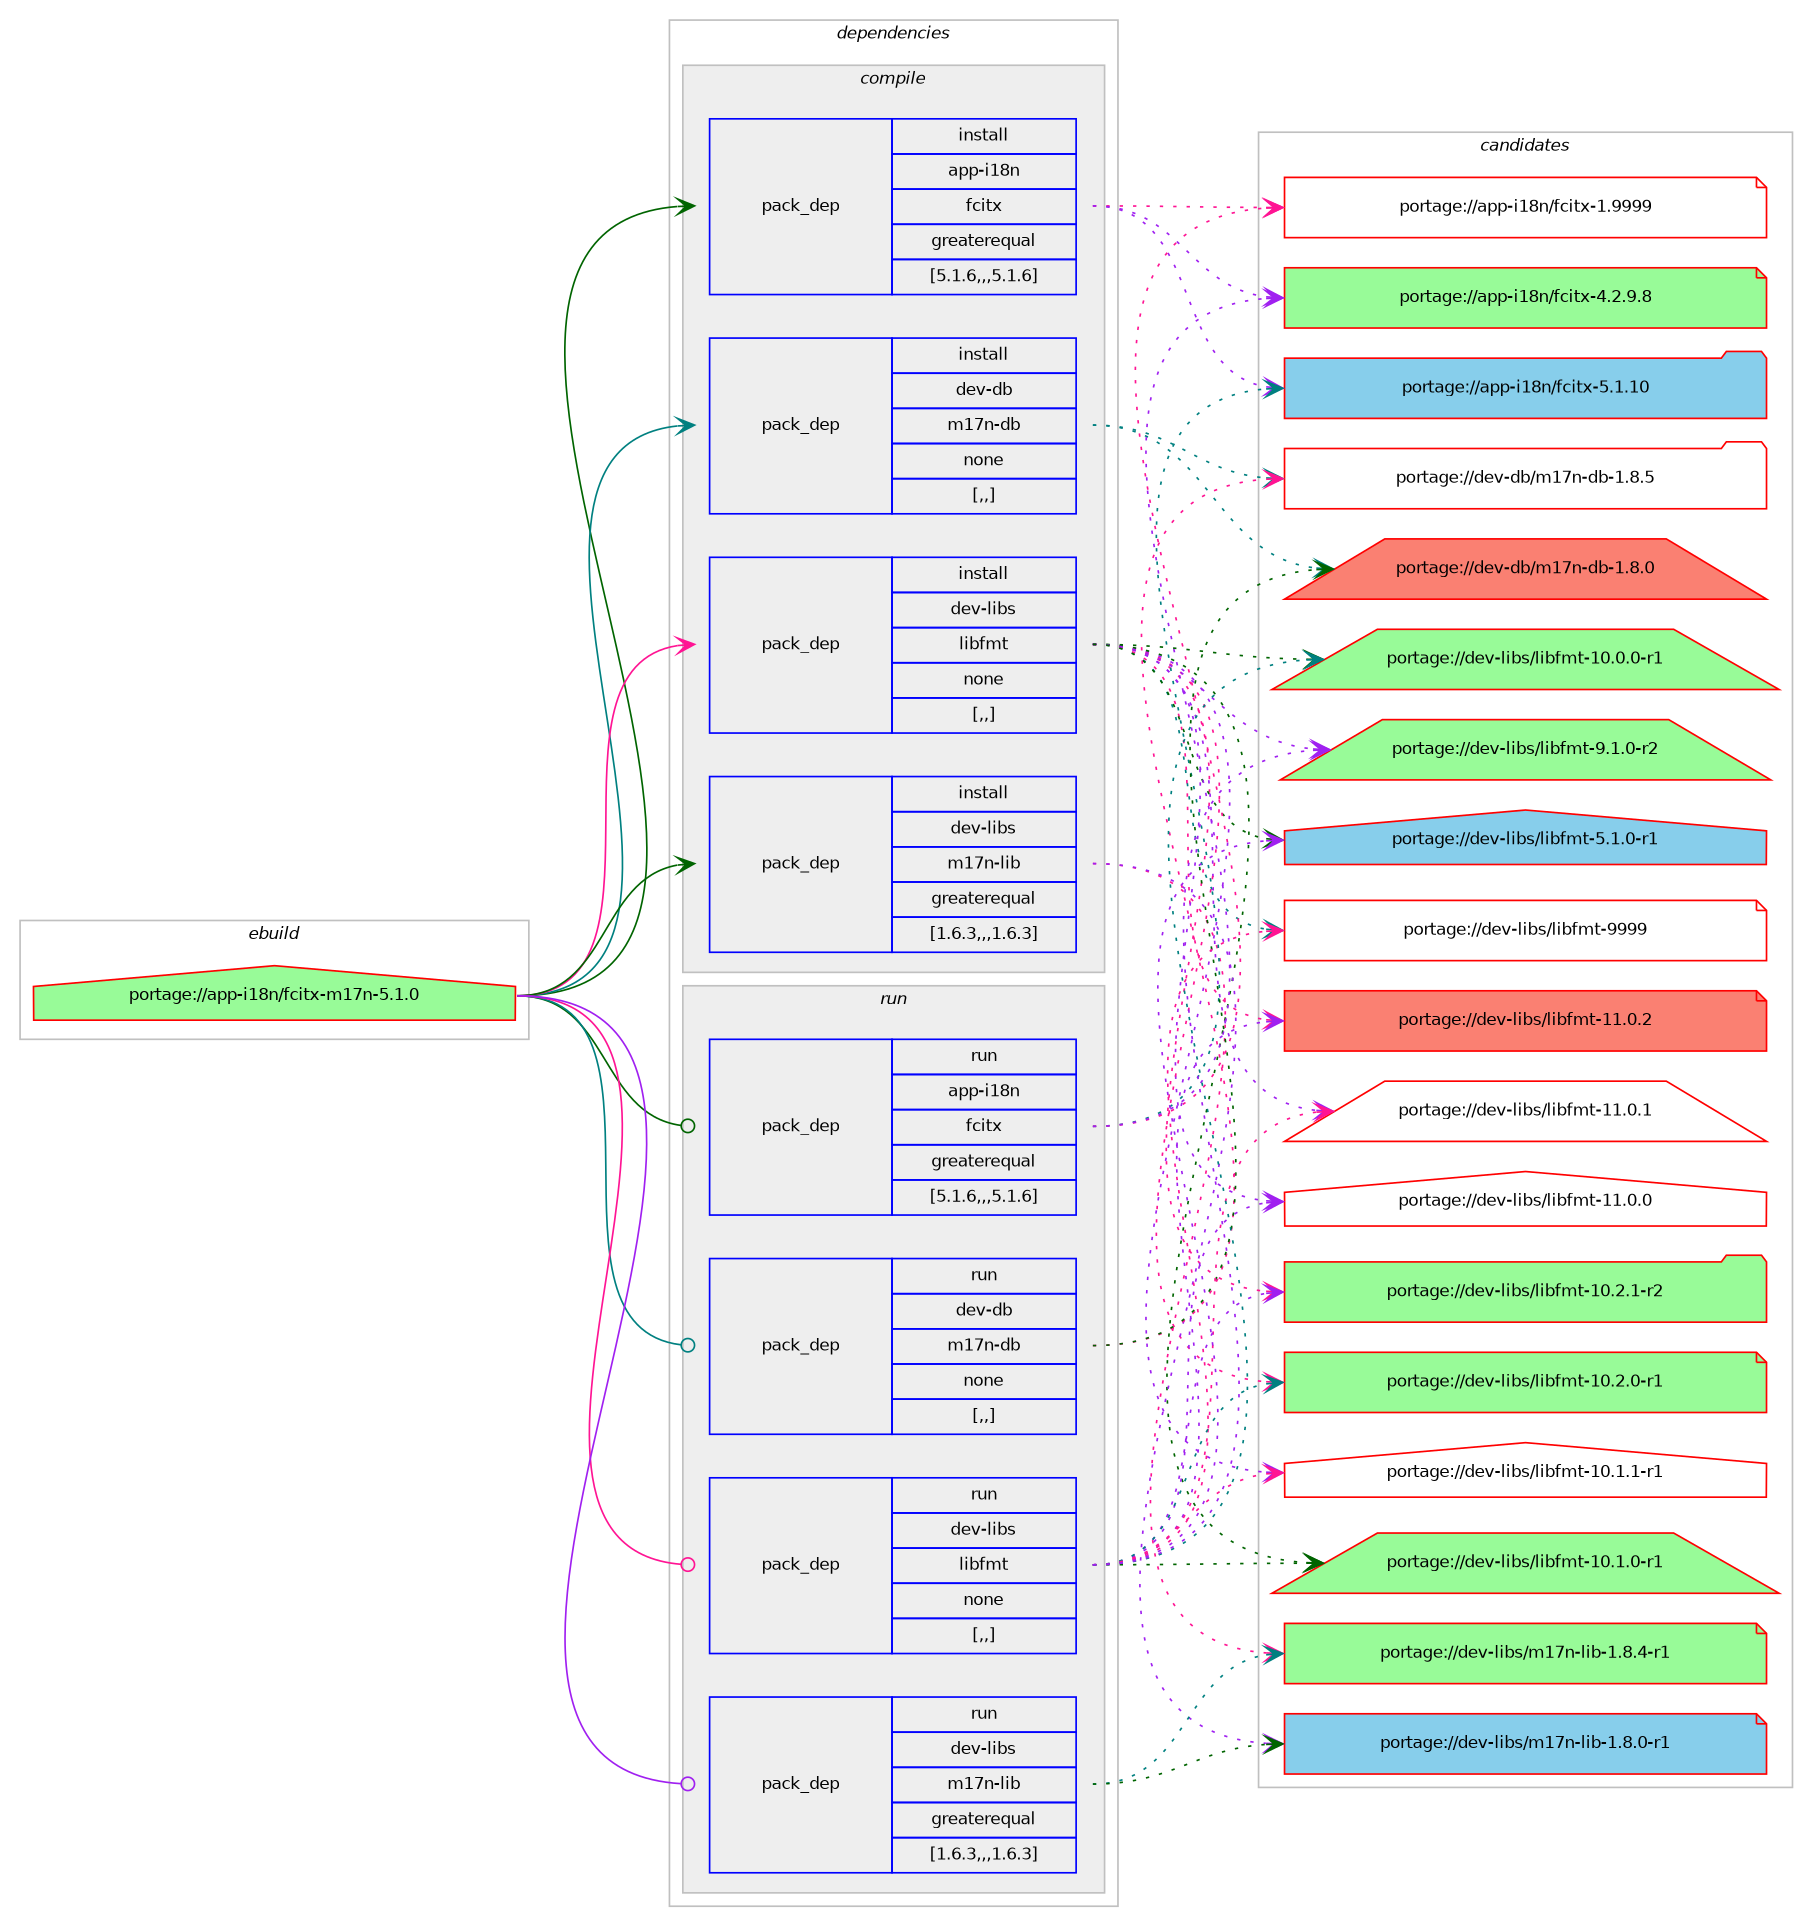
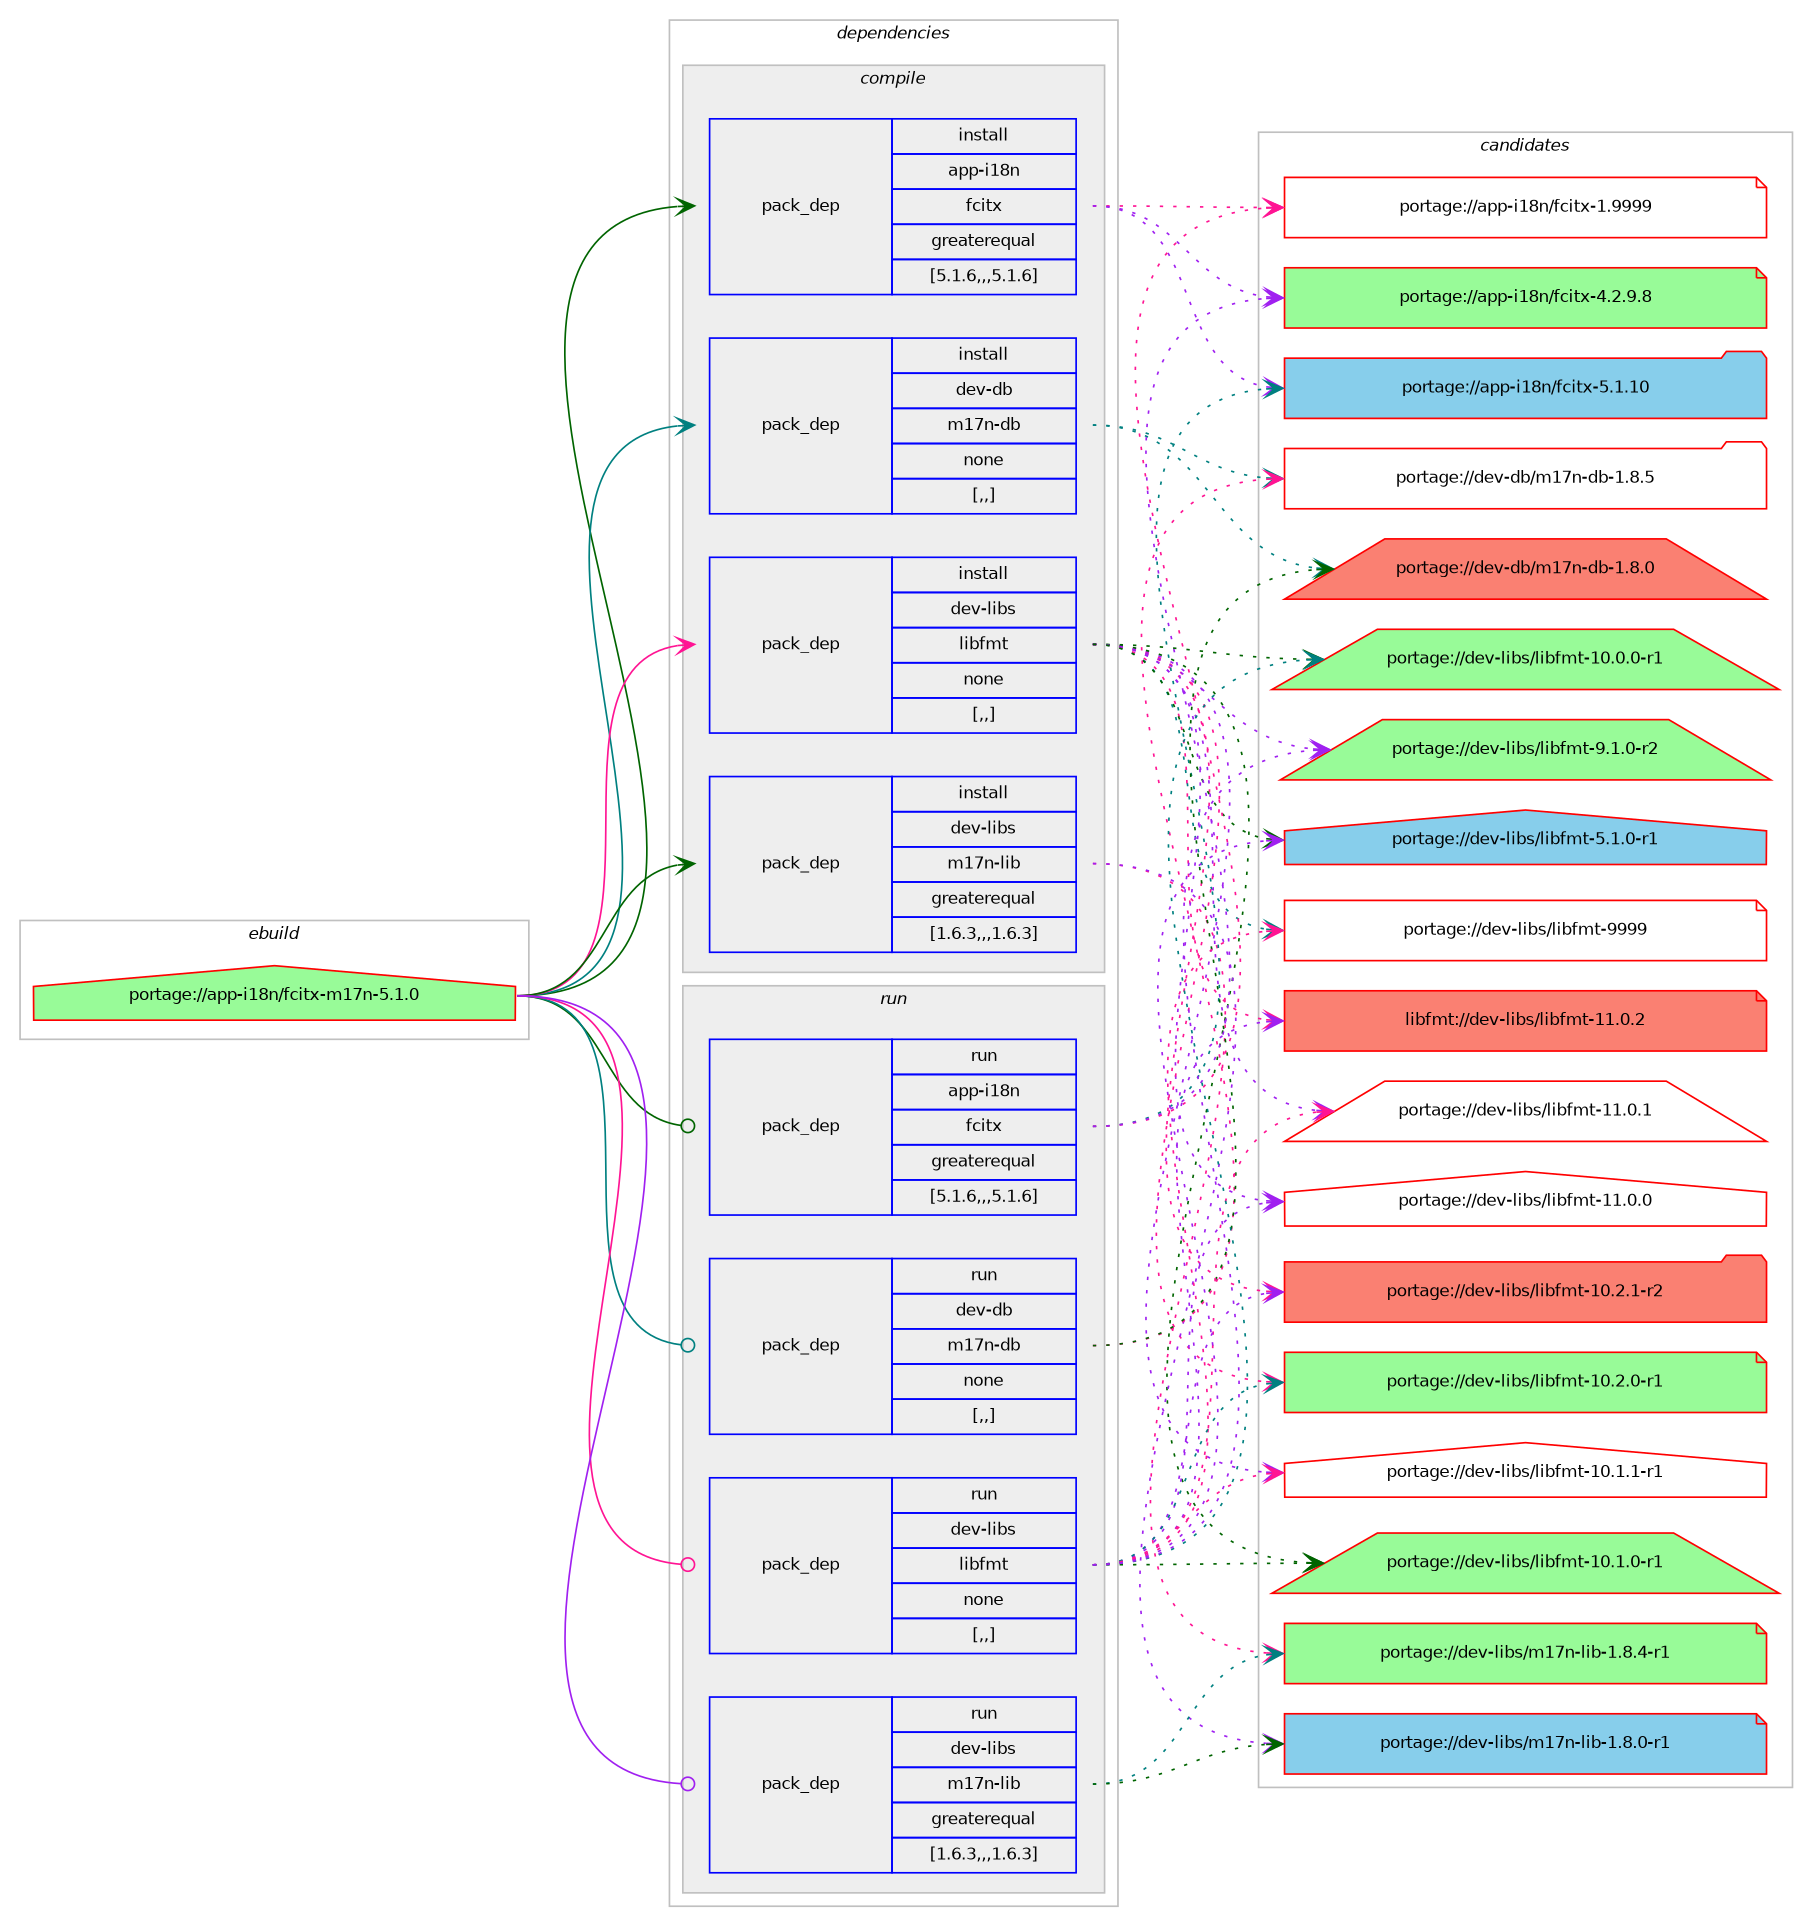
  digraph {
    compound=true
    concentrate=true
    fontname=Helvetica
    fontsize=10
    newrank=true
    rankdir=LR
    ranksep=1.5
    node [color=red fontname=Helvetica fontsize=10 shape=none style=filled]
    edge [arrowhead=vee color=purple headport=w style=dotted tailport=e weight=100]
    n1 [fillcolor=palegreen label="portage://app-i18n/fcitx-m17n-5.1.0" shape=house width=4]
    n2 [color=blue label=<<TABLE BORDER="0" CELLBORDER="1" CELLSPACING="0" CELLPADDING="4" WIDTH="220"><TR><TD ROWSPAN="6" CELLPADDING="30">pack_dep</TD></TR><TR><TD WIDTH="110">install</TD></TR><TR><TD>app-i18n</TD></TR><TR><TD>fcitx</TD></TR><TR><TD>greaterequal</TD></TR><TR><TD>[5.1.6,,,5.1.6]</TD></TR></TABLE>> style=""]
    n3 [color=blue label=<<TABLE BORDER="0" CELLBORDER="1" CELLSPACING="0" CELLPADDING="4" WIDTH="220"><TR><TD ROWSPAN="6" CELLPADDING="30">pack_dep</TD></TR><TR><TD WIDTH="110">install</TD></TR><TR><TD>dev-db</TD></TR><TR><TD>m17n-db</TD></TR><TR><TD>none</TD></TR><TR><TD>[,,]</TD></TR></TABLE>> style=""]
    n4 [color=blue label=<<TABLE BORDER="0" CELLBORDER="1" CELLSPACING="0" CELLPADDING="4" WIDTH="220"><TR><TD ROWSPAN="6" CELLPADDING="30">pack_dep</TD></TR><TR><TD WIDTH="110">install</TD></TR><TR><TD>dev-libs</TD></TR><TR><TD>libfmt</TD></TR><TR><TD>none</TD></TR><TR><TD>[,,]</TD></TR></TABLE>> style=""]
    n5 [color=blue label=<<TABLE BORDER="0" CELLBORDER="1" CELLSPACING="0" CELLPADDING="4" WIDTH="220"><TR><TD ROWSPAN="6" CELLPADDING="30">pack_dep</TD></TR><TR><TD WIDTH="110">install</TD></TR><TR><TD>dev-libs</TD></TR><TR><TD>m17n-lib</TD></TR><TR><TD>greaterequal</TD></TR><TR><TD>[1.6.3,,,1.6.3]</TD></TR></TABLE>> style=""]
    n6 [color=blue label=<<TABLE BORDER="0" CELLBORDER="1" CELLSPACING="0" CELLPADDING="4" WIDTH="220"><TR><TD ROWSPAN="6" CELLPADDING="30">pack_dep</TD></TR><TR><TD WIDTH="110">run</TD></TR><TR><TD>app-i18n</TD></TR><TR><TD>fcitx</TD></TR><TR><TD>greaterequal</TD></TR><TR><TD>[5.1.6,,,5.1.6]</TD></TR></TABLE>> style=""]
    n7 [color=blue label=<<TABLE BORDER="0" CELLBORDER="1" CELLSPACING="0" CELLPADDING="4" WIDTH="220"><TR><TD ROWSPAN="6" CELLPADDING="30">pack_dep</TD></TR><TR><TD WIDTH="110">run</TD></TR><TR><TD>dev-db</TD></TR><TR><TD>m17n-db</TD></TR><TR><TD>none</TD></TR><TR><TD>[,,]</TD></TR></TABLE>> style=""]
    n8 [color=blue label=<<TABLE BORDER="0" CELLBORDER="1" CELLSPACING="0" CELLPADDING="4" WIDTH="220"><TR><TD ROWSPAN="6" CELLPADDING="30">pack_dep</TD></TR><TR><TD WIDTH="110">run</TD></TR><TR><TD>dev-libs</TD></TR><TR><TD>libfmt</TD></TR><TR><TD>none</TD></TR><TR><TD>[,,]</TD></TR></TABLE>> style=""]
    n9 [color=blue label=<<TABLE BORDER="0" CELLBORDER="1" CELLSPACING="0" CELLPADDING="4" WIDTH="220"><TR><TD ROWSPAN="6" CELLPADDING="30">pack_dep</TD></TR><TR><TD WIDTH="110">run</TD></TR><TR><TD>dev-libs</TD></TR><TR><TD>m17n-lib</TD></TR><TR><TD>greaterequal</TD></TR><TR><TD>[1.6.3,,,1.6.3]</TD></TR></TABLE>> style=""]
    n10 [fillcolor=skyblue label="portage://app-i18n/fcitx-5.1.10" shape=folder width=4]
    n11 [fillcolor=white label="portage://app-i18n/fcitx-1.9999" shape=note width=4]
    n12 [fillcolor=palegreen label="portage://app-i18n/fcitx-4.2.9.8" shape=note width=4]
    n13 [fillcolor=white label="portage://dev-db/m17n-db-1.8.5" shape=folder width=4]
    n14 [fillcolor=salmon label="portage://dev-db/m17n-db-1.8.0" shape=trapezium width=4]
    n15 [fillcolor=white label="portage://dev-libs/libfmt-9999" shape=note width=4]
-   n16 [fillcolor=salmon label="portage://dev-libs/libfmt-11.0.2" shape=note width=4]
+   n16 [fillcolor=salmon label="libfmt://dev-libs/libfmt-11.0.2" shape=note width=4]
    n17 [fillcolor=white label="portage://dev-libs/libfmt-11.0.1" shape=trapezium width=4]
    n18 [fillcolor=white label="portage://dev-libs/libfmt-11.0.0" shape=house width=4]
-   n19 [fillcolor=palegreen label="portage://dev-libs/libfmt-10.2.1-r2" shape=folder width=4]
+   n19 [fillcolor=salmon label="portage://dev-libs/libfmt-10.2.1-r2" shape=folder width=4]
    n20 [fillcolor=palegreen label="portage://dev-libs/libfmt-10.2.0-r1" shape=note width=4]
    n21 [fillcolor=white label="portage://dev-libs/libfmt-10.1.1-r1" shape=house width=4]
    n22 [fillcolor=palegreen label="portage://dev-libs/libfmt-10.1.0-r1" shape=trapezium width=4]
    n23 [fillcolor=palegreen label="portage://dev-libs/libfmt-10.0.0-r1" shape=trapezium width=4]
    n24 [fillcolor=palegreen label="portage://dev-libs/libfmt-9.1.0-r2" shape=trapezium width=4]
    n25 [fillcolor=skyblue label="portage://dev-libs/libfmt-5.1.0-r1" shape=house width=4]
    n26 [fillcolor=palegreen label="portage://dev-libs/m17n-lib-1.8.4-r1" shape=note width=4]
    n27 [fillcolor=skyblue label="portage://dev-libs/m17n-lib-1.8.0-r1" shape=note width=4]
    subgraph cluster_1 {
      color=gray
      label=<<i>dependencies</i>>
      subgraph cluster_2 {
        color=gray
        fillcolor="#eeeeee"
        label=<<i>compile</i>>
        style=filled
        subgraph sub_3 {
          color=gray
          fillcolor="#eeeeee"
          label=<<i>compile</i>>
          style=filled
          n2
        }
        subgraph sub_4 {
          color=gray
          fillcolor="#eeeeee"
          label=<<i>compile</i>>
          style=filled
          n3
        }
        subgraph sub_5 {
          color=gray
          fillcolor="#eeeeee"
          label=<<i>compile</i>>
          style=filled
          n4
        }
        subgraph sub_6 {
          color=gray
          fillcolor="#eeeeee"
          label=<<i>compile</i>>
          style=filled
          n5
        }
      }
      subgraph cluster_7 {
        color=gray
        fillcolor="#eeeeee"
        label=<<i>compile and run</i>>
        style=filled
      }
      subgraph cluster_8 {
        color=gray
        fillcolor="#eeeeee"
        label=<<i>run</i>>
        style=filled
        subgraph sub_9 {
          color=gray
          fillcolor="#eeeeee"
          label=<<i>run</i>>
          style=filled
          n6
        }
        subgraph sub_10 {
          color=gray
          fillcolor="#eeeeee"
          label=<<i>run</i>>
          style=filled
          n7
        }
        subgraph sub_11 {
          color=gray
          fillcolor="#eeeeee"
          label=<<i>run</i>>
          style=filled
          n8
        }
        subgraph sub_12 {
          color=gray
          fillcolor="#eeeeee"
          label=<<i>run</i>>
          style=filled
          n9
        }
      }
    }
    subgraph cluster_13 {
      color=gray
      label=<<i>ebuild</i>>
      n1
    }
    subgraph cluster_14 {
      color=gray
      label=<<i>candidates</i>>
      rank=same
      subgraph sub_15 {
        color=black
        label=<<i>candidates</i>>
        nodesep=1
        rank=same
        n10
        n11
        n12
      }
      subgraph sub_16 {
        color=black
        label=<<i>candidates</i>>
        nodesep=1
        rank=same
        n13
        n14
      }
      subgraph sub_17 {
        color=black
        label=<<i>candidates</i>>
        nodesep=1
        rank=same
        n15
        n16
        n17
        n18
        n19
        n20
        n21
        n22
        n23
        n24
        n25
      }
      subgraph sub_18 {
        color=black
        label=<<i>candidates</i>>
        nodesep=1
        rank=same
        n26
        n27
      }
      subgraph sub_19 {
        color=black
        label=<<i>candidates</i>>
        nodesep=1
        rank=same
        n10
        n11
        n12
      }
      subgraph sub_20 {
        color=black
        label=<<i>candidates</i>>
        nodesep=1
        rank=same
        n13
        n14
      }
      subgraph sub_21 {
        color=black
        label=<<i>candidates</i>>
        nodesep=1
        rank=same
        n15
        n16
        n17
        n18
        n19
        n20
        n21
        n22
        n23
        n24
        n25
      }
      subgraph sub_22 {
        color=black
        label=<<i>candidates</i>>
        nodesep=1
        rank=same
        n26
        n27
      }
    }
    n1 -> n2 [color=darkgreen style=solid weight=20]
    n1 -> n3 [color=teal style=solid weight=20]
    n1 -> n4 [color=deeppink style=solid weight=20]
    n1 -> n5 [color=darkgreen style=solid weight=20]
    n1 -> n6 [arrowhead=odot color=darkgreen style=solid weight=20]
    n1 -> n7 [arrowhead=odot color=teal style=solid weight=20]
    n1 -> n8 [arrowhead=odot color=deeppink style=solid weight=20]
    n1 -> n9 [arrowhead=odot style=solid weight=20]
    n2 -> n10
    n2 -> n11 [color=deeppink]
    n2 -> n12
    n3 -> n13 [color=teal]
    n3 -> n14 [color=teal]
    n4 -> n15 [color=teal]
    n4 -> n16 [color=deeppink]
    n4 -> n17
    n4 -> n18
    n4 -> n19 [color=deeppink]
    n4 -> n20 [color=deeppink]
    n4 -> n21
    n4 -> n22 [color=darkgreen]
    n4 -> n23 [color=darkgreen]
    n4 -> n24
    n4 -> n25 [color=darkgreen]
    n5 -> n26 [color=deeppink]
    n5 -> n27
    n6 -> n10 [color=teal]
    n6 -> n11 [color=deeppink]
    n6 -> n12
    n7 -> n13 [color=deeppink]
    n7 -> n14 [color=darkgreen]
    n8 -> n15 [color=deeppink]
    n8 -> n16
    n8 -> n17 [color=deeppink]
    n8 -> n18
    n8 -> n19
    n8 -> n20 [color=teal]
    n8 -> n21 [color=deeppink]
    n8 -> n22 [color=darkgreen]
    n8 -> n23 [color=teal]
    n8 -> n24
    n8 -> n25
    n9 -> n26 [color=teal]
    n9 -> n27 [color=darkgreen]
  }
